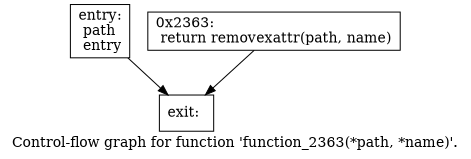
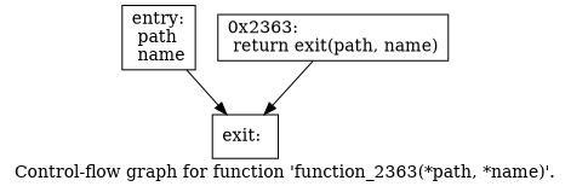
  digraph {
    label="Control-flow graph for function 'function_2363(*path, *name)'."
    node [shape=record]
-   n1 [label="{entry:\l  path\l  entry\l}"]
+   n1 [label="{entry:\l  path\l  name\l}"]
    n2 [label="{exit:\l}"]
-   n3 [label="{0x2363:\l  return removexattr(path, name)\l}"]
+   n3 [label="{0x2363:\l  return exit(path, name)\l}"]
    n1 -> n2
    n3 -> n2
  }
